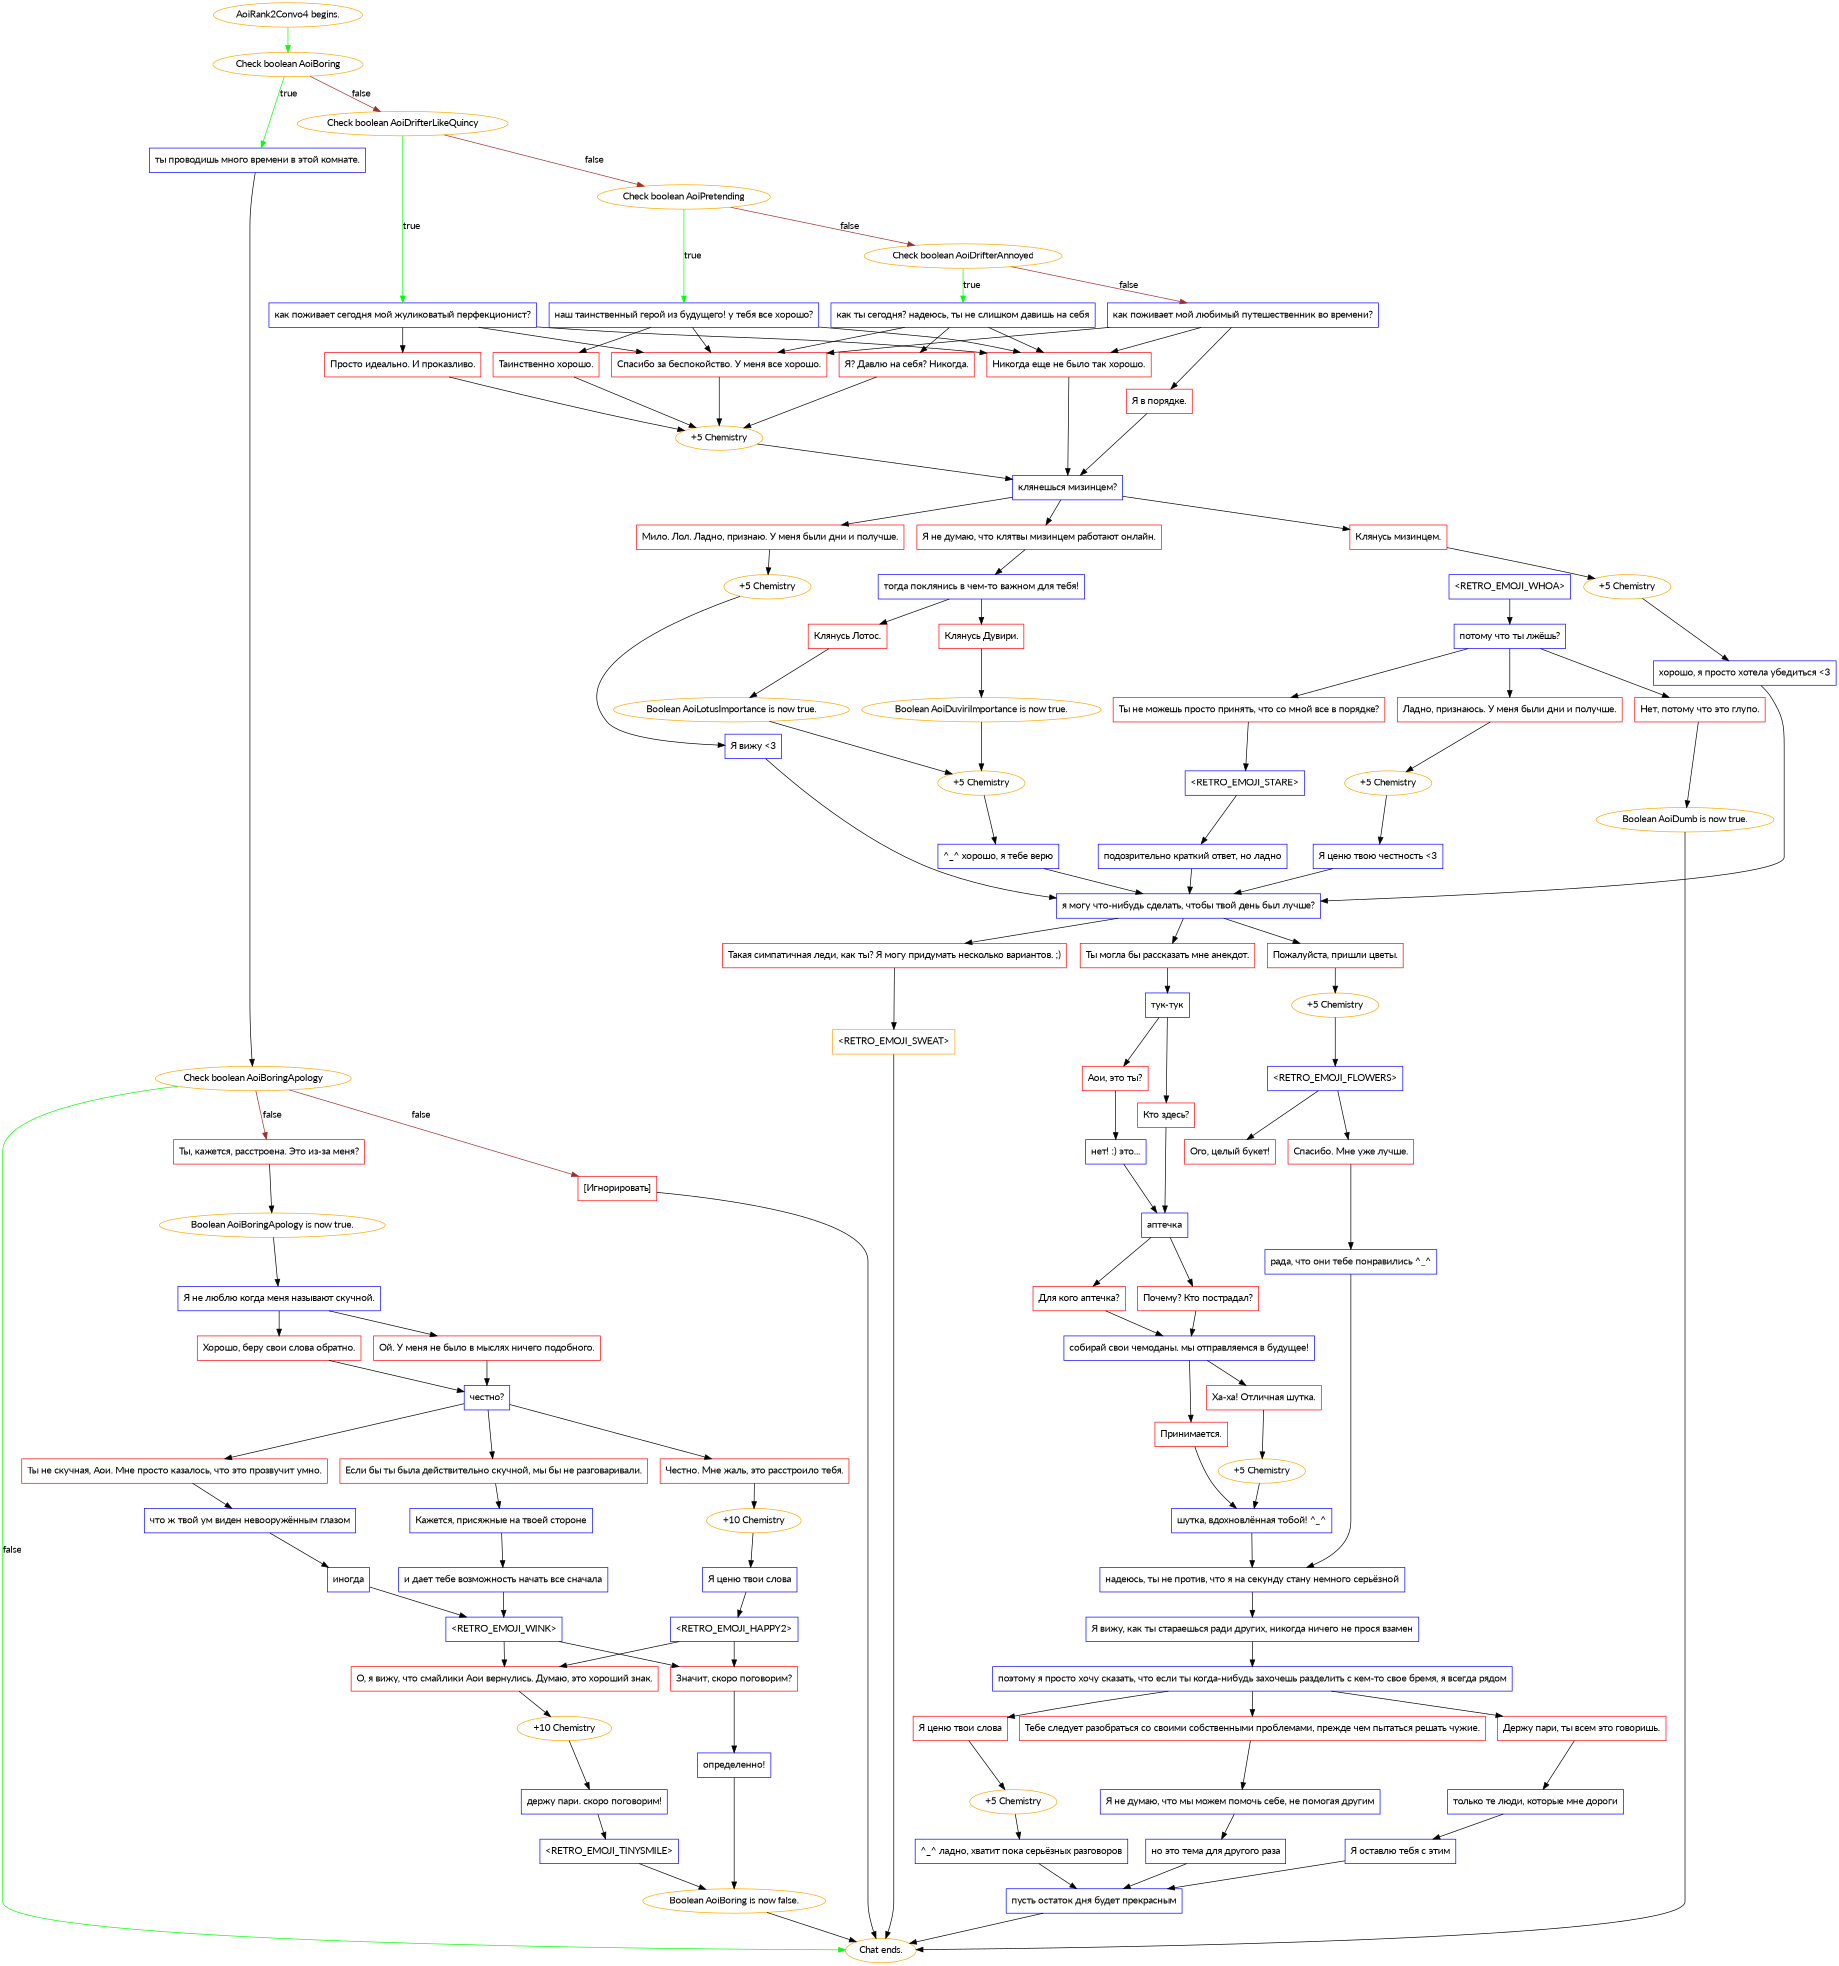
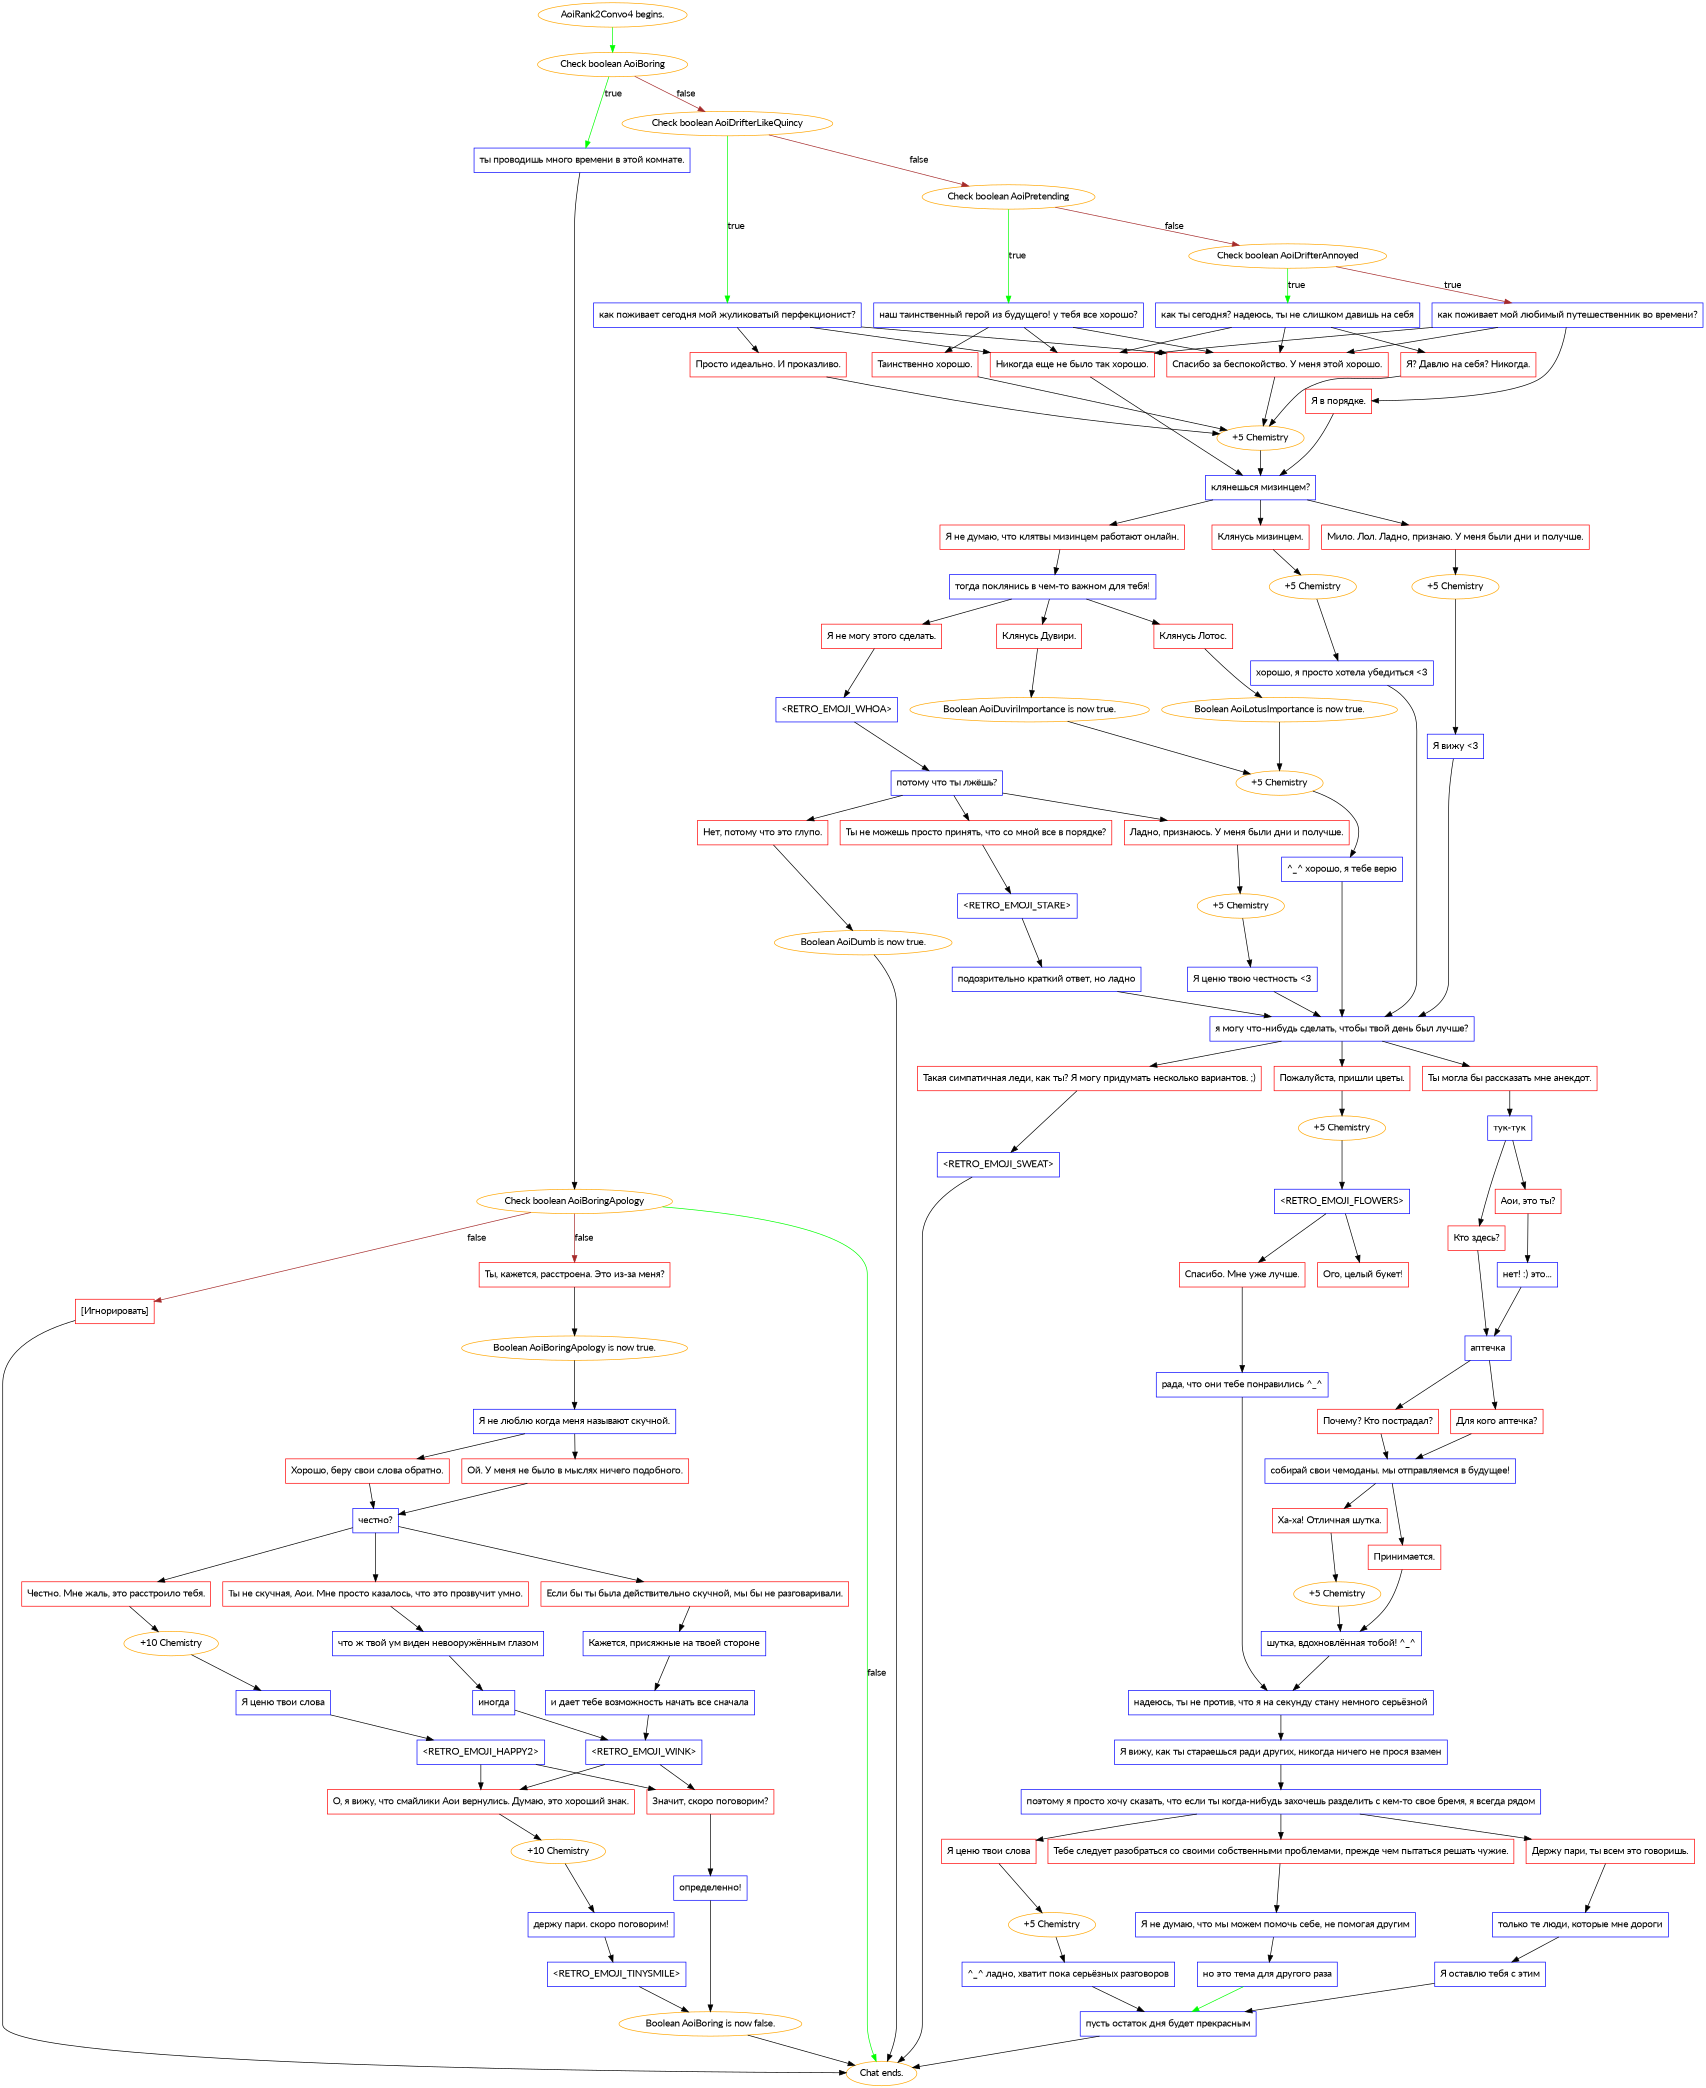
  digraph {
    fontname=Lato
    node [color=blue fontname=Lato shape=box]
    edge [fontname=Lato]
    "AoiRank2Convo4 begins." [color=orange shape=""]
    n2 [color=orange label="Check boolean AoiBoring" shape=""]
    n3 [label="ты проводишь много времени в этой комнате."]
    n4 [color=orange label="Check boolean AoiDrifterLikeQuincy" shape=""]
    n5 [color=orange label="Check boolean AoiBoringApology" shape=""]
    n6 [label="как поживает сегодня мой жуликоватый перфекционист?"]
    n7 [color=orange label="Check boolean AoiPretending" shape=""]
    "Chat ends." [color=orange shape=""]
    n9 [color=red label="Ты, кажется, расстроена. Это из-за меня?"]
    n10 [color=red label="[Игнорировать]"]
    n11 [color=red label="Просто идеально. И проказливо."]
-   n12 [color=red label="Спасибо за беспокойство. У меня все хорошо."]
+   n12 [color=red label="Спасибо за беспокойство. У меня этой хорошо."]
    n13 [color=red label="Никогда еще не было так хорошо."]
    n14 [label="наш таинственный герой из будущего! у тебя все хорошо?"]
    n15 [color=orange label="Check boolean AoiDrifterAnnoyed" shape=""]
    n16 [color=orange label="Boolean AoiBoringApology is now true." shape=""]
    n17 [color=orange label="+5 Chemistry" shape=""]
    n18 [label="клянешься мизинцем?"]
    n19 [color=red label="Таинственно хорошо."]
    n20 [label="как ты сегодня? надеюсь, ты не слишком давишь на себя"]
    n21 [label="как поживает мой любимый путешественник во времени?"]
    n22 [label="Я не люблю когда меня называют скучной."]
    n23 [color=red label="Клянусь мизинцем."]
    n24 [color=red label="Мило. Лол. Ладно, признаю. У меня были дни и получше."]
    n25 [color=red label="Я не думаю, что клятвы мизинцем работают онлайн."]
    n26 [color=red label="Я? Давлю на себя? Никогда."]
    n27 [color=red label="Я в порядке."]
    n28 [color=red label="Ой. У меня не было в мыслях ничего подобного."]
    n29 [color=red label="Хорошо, беру свои слова обратно."]
    n30 [color=orange label="+5 Chemistry" shape=""]
    n31 [color=orange label="+5 Chemistry" shape=""]
    n32 [label="тогда поклянись в чем-то важном для тебя!"]
    n33 [label="честно?"]
    n34 [label="хорошо, я просто хотела убедиться <3"]
    n35 [label="Я вижу <3"]
+   n36 [color=red label="Я не могу этого сделать."]
    n37 [color=red label="Клянусь Лотос."]
    n38 [color=red label="Клянусь Дувири."]
    n39 [color=red label="Честно. Мне жаль, это расстроило тебя."]
    n40 [color=red label="Ты не скучная, Аои. Мне просто казалось, что это прозвучит умно."]
    n41 [color=red label="Если бы ты была действительно скучной, мы бы не разговаривали."]
    n42 [label="я могу что-нибудь сделать, чтобы твой день был лучше?"]
    n43 [label="<RETRO_EMOJI_WHOA>"]
    n44 [color=orange label="Boolean AoiLotusImportance is now true." shape=""]
    n45 [color=orange label="Boolean AoiDuviriImportance is now true." shape=""]
    n46 [color=orange label="+10 Chemistry" shape=""]
    n47 [label="что ж твой ум виден невооружённым глазом"]
    n48 [label="Кажется, присяжные на твоей стороне"]
    n49 [color=red label="Ты могла бы рассказать мне анекдот."]
    n50 [color=red label="Пожалуйста, пришли цветы."]
    n51 [color=red label="Такая симпатичная леди, как ты? Я могу придумать несколько вариантов. ;)"]
    n52 [label="потому что ты лжёшь?"]
    n53 [color=orange label="+5 Chemistry" shape=""]
    n54 [label="Я ценю твои слова"]
    n55 [label="иногда"]
    n56 [label="и дает тебе возможность начать все сначала"]
    n57 [label="тук-тук"]
    n58 [color=orange label="+5 Chemistry" shape=""]
-   n59 [color=orange label="<RETRO_EMOJI_SWEAT>"]
+   n59 [label="<RETRO_EMOJI_SWEAT>"]
    n60 [color=red label="Ладно, признаюсь. У меня были дни и получше."]
    n61 [color=red label="Нет, потому что это глупо."]
    n62 [color=red label="Ты не можешь просто принять, что со мной все в порядке?"]
    n63 [label="^_^ хорошо, я тебе верю"]
    n64 [label="<RETRO_EMOJI_HAPPY2>"]
    n65 [label="<RETRO_EMOJI_WINK>"]
    n66 [color=red label="Кто здесь?"]
    n67 [color=red label="Аои, это ты?"]
    n68 [label="<RETRO_EMOJI_FLOWERS>"]
    n69 [color=orange label="+5 Chemistry" shape=""]
    n70 [color=orange label="Boolean AoiDumb is now true." shape=""]
    n71 [label="<RETRO_EMOJI_STARE>"]
    n72 [color=red label="Значит, скоро поговорим?"]
    n73 [color=red label="О, я вижу, что смайлики Аои вернулись. Думаю, это хороший знак."]
    n74 [label="аптечка"]
    n75 [label="нет! :) это..."]
    n76 [color=red label="Спасибо. Мне уже лучше."]
    n77 [color=red label="Ого, целый букет!"]
    n78 [label="Я ценю твою честность <3"]
    n79 [label="подозрительно краткий ответ, но ладно"]
    n80 [label="определенно!"]
    n81 [color=orange label="+10 Chemistry" shape=""]
    n82 [color=red label="Для кого аптечка?"]
    n83 [color=red label="Почему? Кто пострадал?"]
    n84 [label="рада, что они тебе понравились ^_^"]
    n85 [color=orange label="Boolean AoiBoring is now false." shape=""]
    n86 [label="держу пари. скоро поговорим!"]
    n87 [label="собирай свои чемоданы. мы отправляемся в будущее!"]
    n88 [label="надеюсь, ты не против, что я на секунду стану немного серьёзной"]
    n89 [label="<RETRO_EMOJI_TINYSMILE>"]
    n90 [color=red label="Ха-ха! Отличная шутка."]
    n91 [color=red label="Принимается."]
    n92 [label="Я вижу, как ты стараешься ради других, никогда ничего не прося взамен"]
    n93 [color=orange label="+5 Chemistry" shape=""]
    n94 [label="шутка, вдохновлённая тобой! ^_^"]
    n95 [label="поэтому я просто хочу сказать, что если ты когда-нибудь захочешь разделить с кем-то свое бремя, я всегда рядом"]
    n96 [color=red label="Я ценю твои слова"]
    n97 [color=red label="Тебе следует разобраться со своими собственными проблемами, прежде чем пытаться решать чужие."]
    n98 [color=red label="Держу пари, ты всем это говоришь."]
    n99 [color=orange label="+5 Chemistry" shape=""]
    n100 [label="Я не думаю, что мы можем помочь себе, не помогая другим"]
    n101 [label="только те люди, которые мне дороги"]
    n102 [label="^_^ ладно, хватит пока серьёзных разговоров"]
    n103 [label="но это тема для другого раза"]
    n104 [label="Я оставлю тебя с этим"]
    n105 [label="пусть остаток дня будет прекрасным"]
    "AoiRank2Convo4 begins." -> n2 [color=green]
    n2 -> n3 [color=green label=true]
    n2 -> n4 [color=brown label=false]
    n3 -> n5
    n4 -> n6 [color=green label=true]
    n4 -> n7 [color=brown label=false]
    n5 -> "Chat ends." [color=green label=false]
    n5 -> n9 [color=brown label=false]
    n5 -> n10 [color=brown label=false]
    n6 -> n11
    n6 -> n12
    n6 -> n13
    n7 -> n14 [color=green label=true]
    n7 -> n15 [color=brown label=false]
    n9 -> n16
    n10 -> "Chat ends."
    n11 -> n17
    n12 -> n17
    n13 -> n18
    n14 -> n12
    n14 -> n13
    n14 -> n19
    n15 -> n20 [color=green label=true]
-   n15 -> n21 [color=brown label=false]
+   n15 -> n21 [color=brown label=true]
    n16 -> n22
    n17 -> n18
    n18 -> n23
    n18 -> n24
    n18 -> n25
    n19 -> n17
    n20 -> n12
    n20 -> n13
    n20 -> n26
    n21 -> n12
    n21 -> n13
    n21 -> n27
    n22 -> n28
    n22 -> n29
    n23 -> n30
    n24 -> n31
    n25 -> n32
    n26 -> n17
    n27 -> n18
    n28 -> n33
    n29 -> n33
    n30 -> n34
    n31 -> n35
+   n32 -> n36
    n32 -> n37
    n32 -> n38
    n33 -> n39
    n33 -> n40
    n33 -> n41
    n34 -> n42
    n35 -> n42
+   n36 -> n43
    n37 -> n44
    n38 -> n45
    n39 -> n46
    n40 -> n47
    n41 -> n48
    n42 -> n49
    n42 -> n50
    n42 -> n51
    n43 -> n52
    n44 -> n53
    n45 -> n53
    n46 -> n54
    n47 -> n55
    n48 -> n56
    n49 -> n57
    n50 -> n58
    n51 -> n59
    n52 -> n60
    n52 -> n61
    n52 -> n62
    n53 -> n63
    n54 -> n64
    n55 -> n65
    n56 -> n65
    n57 -> n66
    n57 -> n67
    n58 -> n68
    n59 -> "Chat ends."
    n60 -> n69
    n61 -> n70
    n62 -> n71
    n63 -> n42
    n64 -> n72
    n64 -> n73
    n65 -> n72
    n65 -> n73
    n66 -> n74
    n67 -> n75
    n68 -> n76
    n68 -> n77
    n69 -> n78
    n70 -> "Chat ends."
    n71 -> n79
    n72 -> n80
    n73 -> n81
    n74 -> n82
    n74 -> n83
    n75 -> n74
    n76 -> n84
    n78 -> n42
    n79 -> n42
    n80 -> n85
    n81 -> n86
    n82 -> n87
    n83 -> n87
    n84 -> n88
    n85 -> "Chat ends."
    n86 -> n89
    n87 -> n90
    n87 -> n91
    n88 -> n92
    n89 -> n85
    n90 -> n93
    n91 -> n94
    n92 -> n95
    n93 -> n94
    n94 -> n88
    n95 -> n96
    n95 -> n97
    n95 -> n98
    n96 -> n99
    n97 -> n100
    n98 -> n101
    n99 -> n102
    n100 -> n103
    n101 -> n104
    n102 -> n105
-   n103 -> n105
+   n103 -> n105 [color=green]
    n104 -> n105
    n105 -> "Chat ends."
  }
